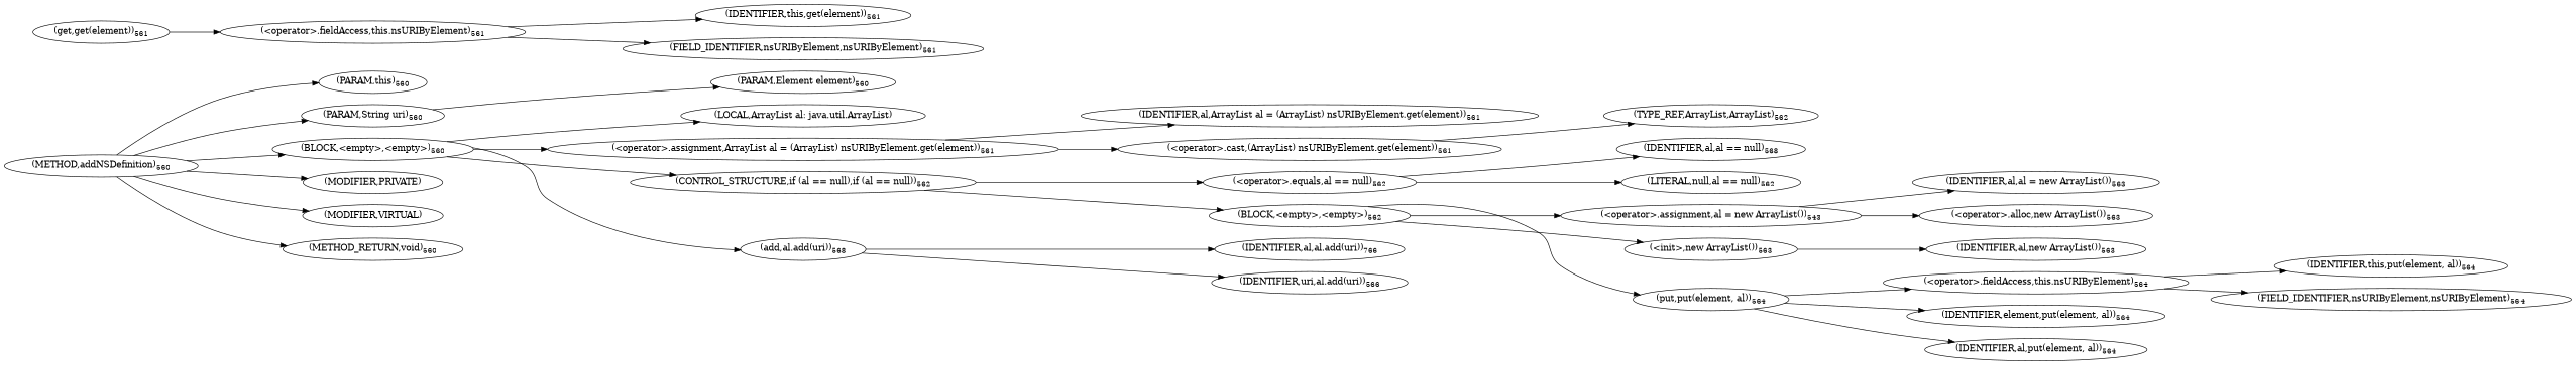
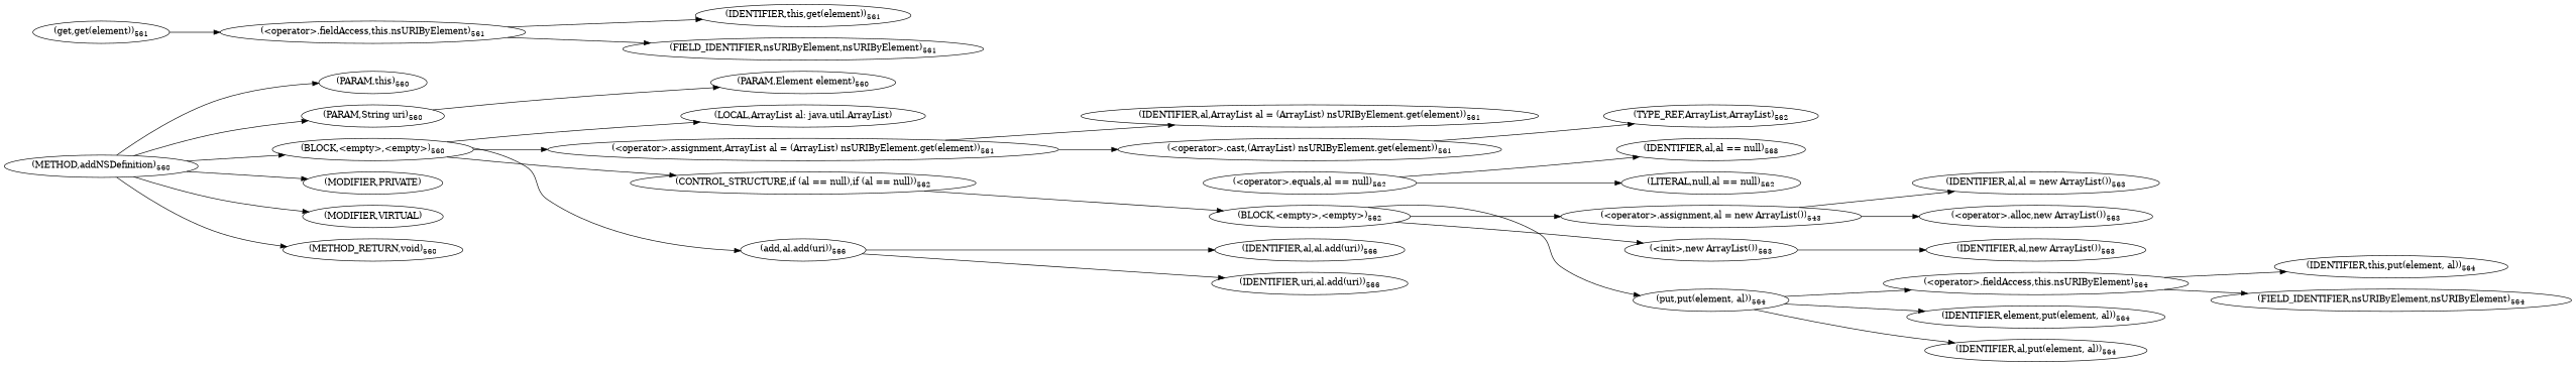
  digraph {
    rankdir=LR
    n1 [label=<(METHOD,addNSDefinition)<SUB>560</SUB>>]
    n2 [label=<(PARAM,this)<SUB>560</SUB>>]
    n3 [label=<(PARAM,String uri)<SUB>560</SUB>>]
    n4 [label=<(BLOCK,&lt;empty&gt;,&lt;empty&gt;)<SUB>560</SUB>>]
    n5 [label=<(MODIFIER,PRIVATE)>]
    n6 [label=<(MODIFIER,VIRTUAL)>]
    n7 [label=<(METHOD_RETURN,void)<SUB>560</SUB>>]
    n8 [label=<(PARAM,Element element)<SUB>560</SUB>>]
    n9 [label=<(LOCAL,ArrayList al: java.util.ArrayList)>]
    n10 [label=<(&lt;operator&gt;.assignment,ArrayList al = (ArrayList) nsURIByElement.get(element))<SUB>561</SUB>>]
    n11 [label=<(CONTROL_STRUCTURE,if (al == null),if (al == null))<SUB>562</SUB>>]
-   n12 [label=<(add,al.add(uri))<SUB>568</SUB>>]
+   n12 [label=<(add,al.add(uri))<SUB>566</SUB>>]
    n13 [label=<(IDENTIFIER,al,ArrayList al = (ArrayList) nsURIByElement.get(element))<SUB>561</SUB>>]
    n14 [label=<(&lt;operator&gt;.cast,(ArrayList) nsURIByElement.get(element))<SUB>561</SUB>>]
    n15 [label=<(&lt;operator&gt;.equals,al == null)<SUB>562</SUB>>]
    n16 [label=<(BLOCK,&lt;empty&gt;,&lt;empty&gt;)<SUB>562</SUB>>]
-   n17 [label=<(IDENTIFIER,al,al.add(uri))<SUB>766</SUB>>]
+   n17 [label=<(IDENTIFIER,al,al.add(uri))<SUB>566</SUB>>]
    n18 [label=<(IDENTIFIER,uri,al.add(uri))<SUB>566</SUB>>]
    n19 [label=<(TYPE_REF,ArrayList,ArrayList)<SUB>562</SUB>>]
    n20 [label=<(get,get(element))<SUB>561</SUB>>]
    n21 [label=<(&lt;operator&gt;.fieldAccess,this.nsURIByElement)<SUB>561</SUB>>]
    n22 [label=<(IDENTIFIER,this,get(element))<SUB>561</SUB>>]
    n23 [label=<(FIELD_IDENTIFIER,nsURIByElement,nsURIByElement)<SUB>561</SUB>>]
    n24 [label=<(IDENTIFIER,al,al == null)<SUB>568</SUB>>]
    n25 [label=<(LITERAL,null,al == null)<SUB>562</SUB>>]
    n26 [label=<(&lt;operator&gt;.assignment,al = new ArrayList())<SUB>543</SUB>>]
    n27 [label=<(&lt;init&gt;,new ArrayList())<SUB>563</SUB>>]
    n28 [label=<(put,put(element, al))<SUB>564</SUB>>]
    n29 [label=<(IDENTIFIER,al,al = new ArrayList())<SUB>563</SUB>>]
    n30 [label=<(&lt;operator&gt;.alloc,new ArrayList())<SUB>563</SUB>>]
    n31 [label=<(IDENTIFIER,al,new ArrayList())<SUB>563</SUB>>]
    n32 [label=<(&lt;operator&gt;.fieldAccess,this.nsURIByElement)<SUB>564</SUB>>]
    n33 [label=<(IDENTIFIER,element,put(element, al))<SUB>564</SUB>>]
    n34 [label=<(IDENTIFIER,al,put(element, al))<SUB>564</SUB>>]
    n35 [label=<(IDENTIFIER,this,put(element, al))<SUB>564</SUB>>]
    n36 [label=<(FIELD_IDENTIFIER,nsURIByElement,nsURIByElement)<SUB>564</SUB>>]
    n1 -> n2
    n1 -> n3
    n1 -> n4
    n1 -> n5
    n1 -> n6
    n1 -> n7
    n3 -> n8
    n4 -> n9
    n4 -> n10
    n4 -> n11
    n4 -> n12
    n10 -> n13
    n10 -> n14
-   n11 -> n15
    n11 -> n16
    n12 -> n17
    n12 -> n18
    n14 -> n19
    n15 -> n24
    n15 -> n25
    n16 -> n26
    n16 -> n27
    n16 -> n28
    n20 -> n21
    n21 -> n22
    n21 -> n23
    n26 -> n29
    n26 -> n30
    n27 -> n31
    n28 -> n32
    n28 -> n33
    n28 -> n34
    n32 -> n35
    n32 -> n36
  }
